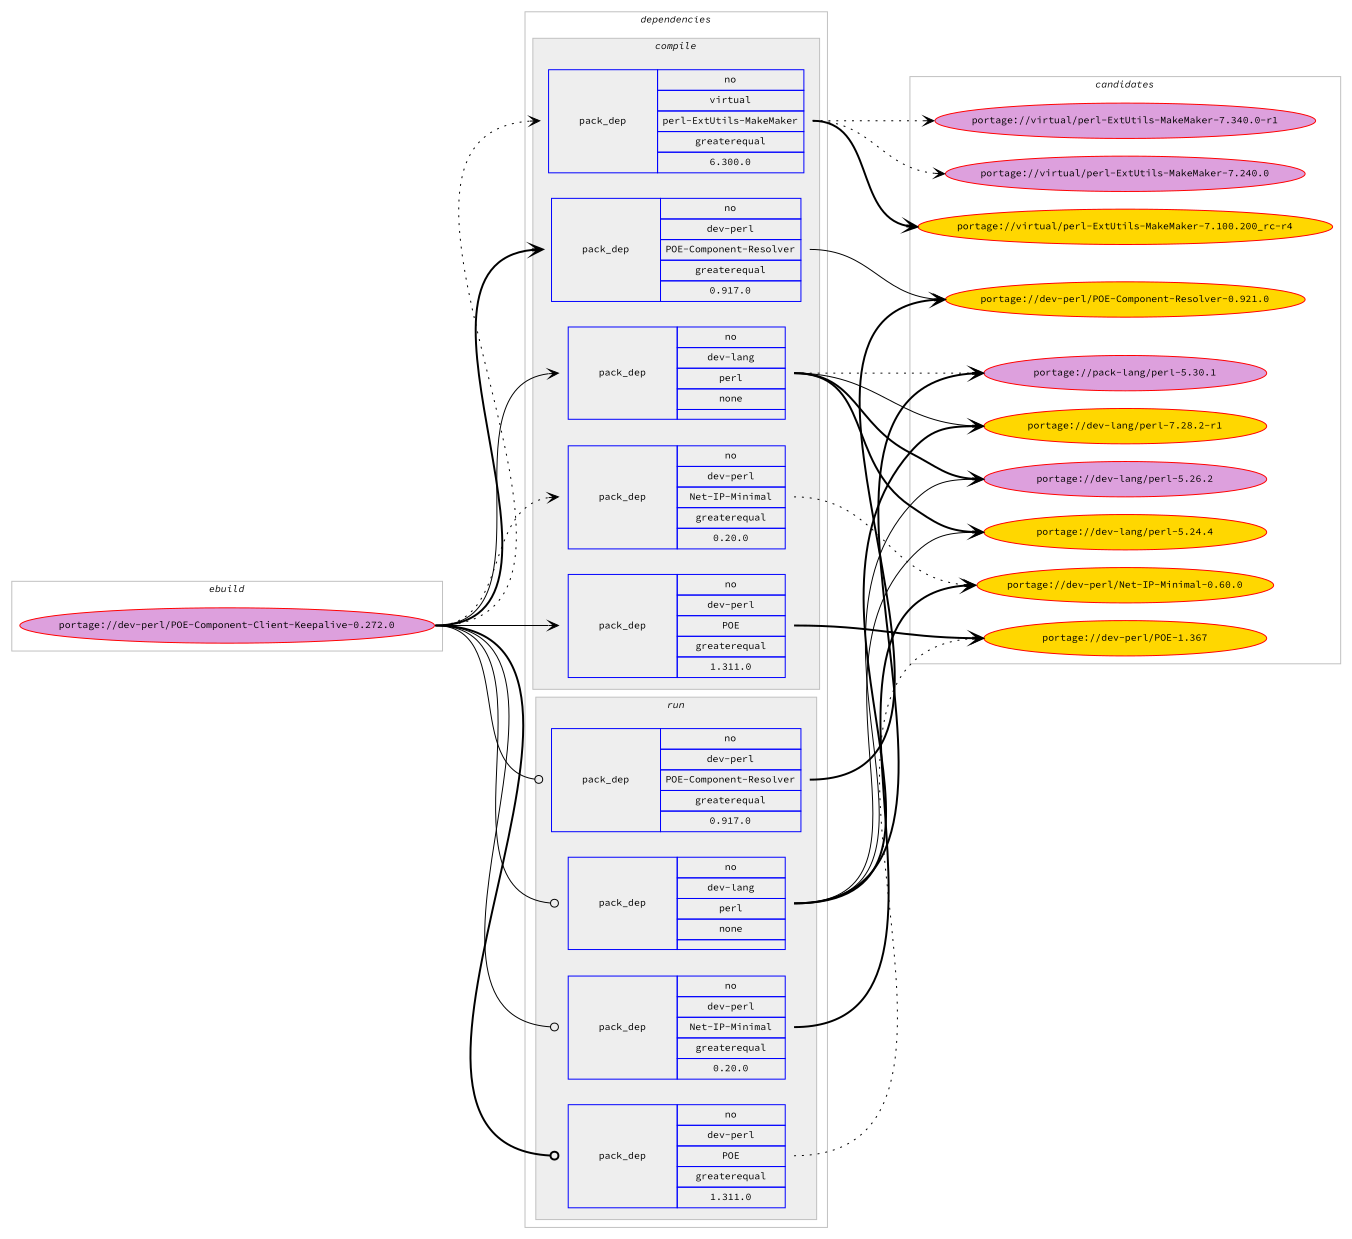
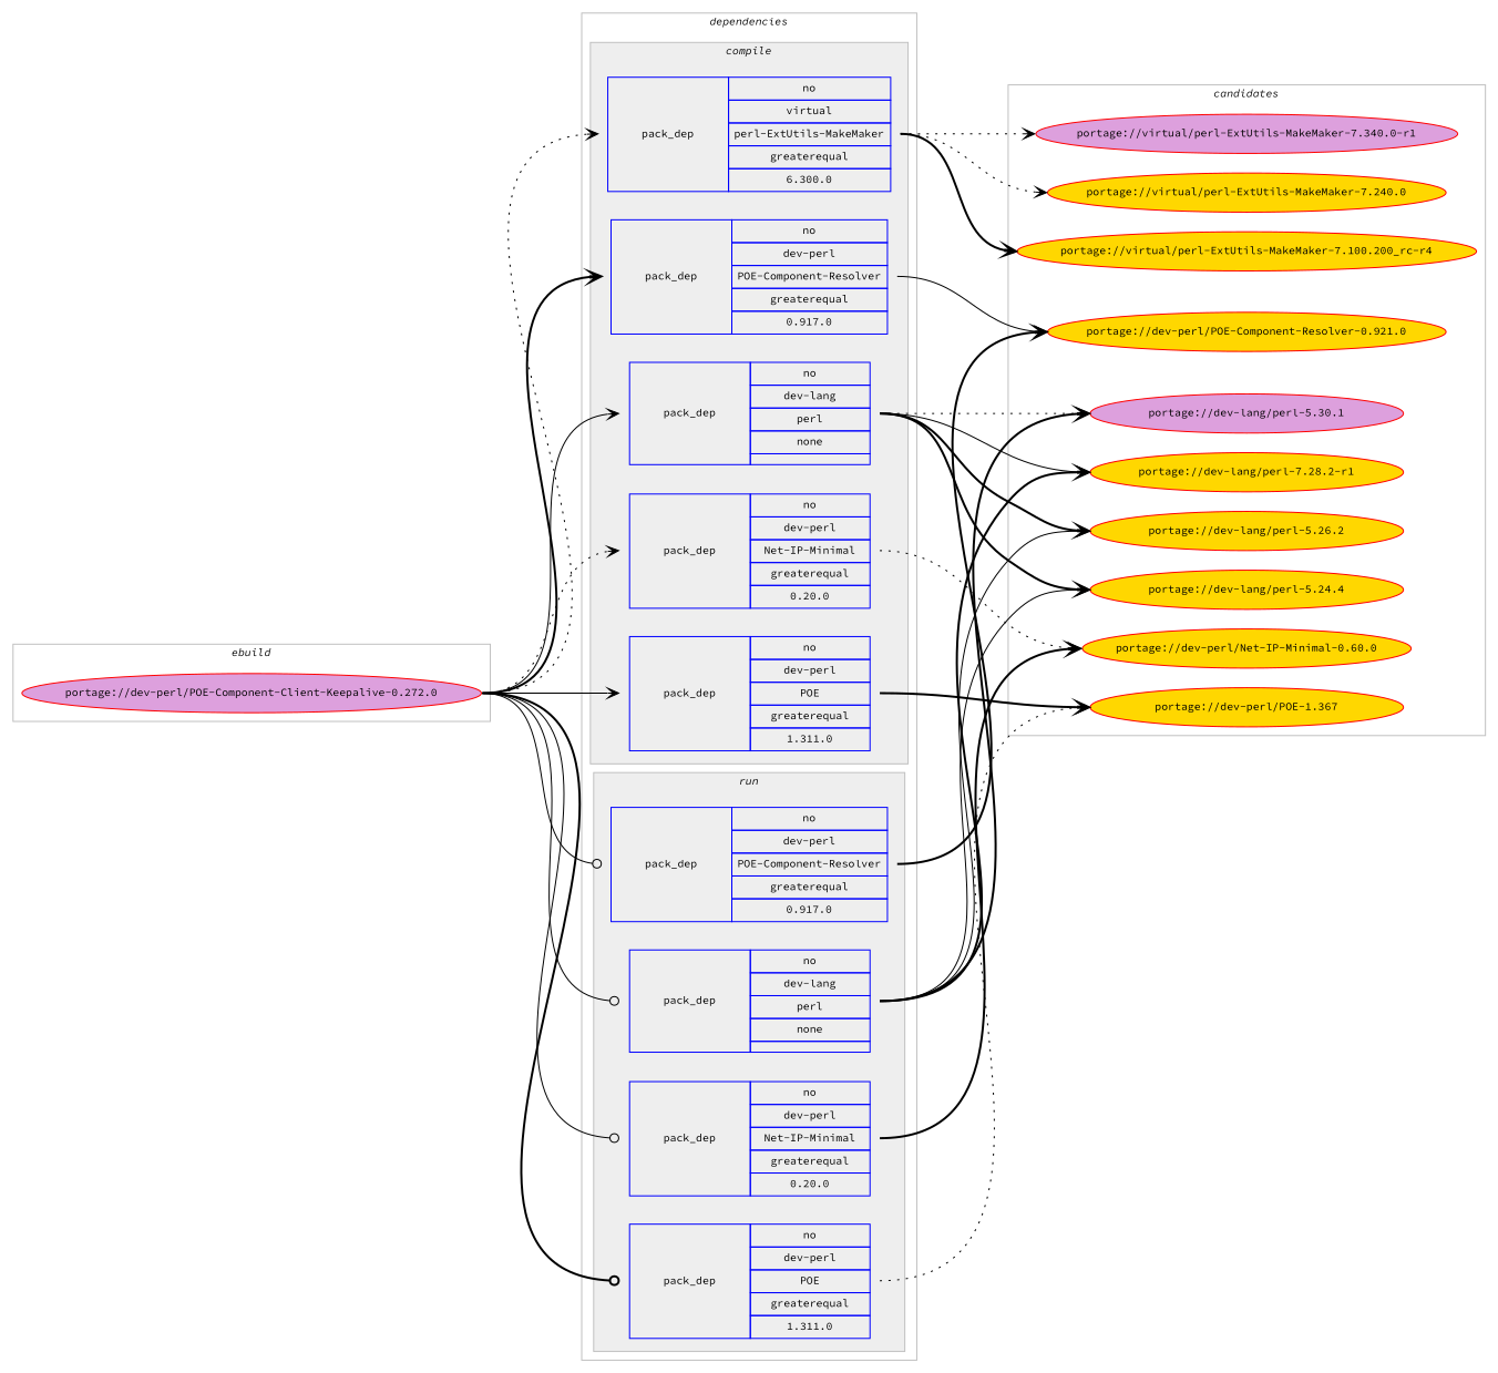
  digraph {
    compound=true
    concentrate=true
    fontname="Source Code Pro"
    fontsize=10
    newrank=true
    rankdir=LR
    ranksep=1.5
    node [color=red fontname="Source Code Pro" fontsize=10 style=filled]
    edge [arrowhead=vee fontname="Source Code Pro" headport=w style=bold tailport=e weight=100]
    n1 [fillcolor=plum label="portage://dev-perl/POE-Component-Client-Keepalive-0.272.0" width=4]
    n2 [color=blue label=<<TABLE BORDER="0" CELLBORDER="1" CELLSPACING="0" CELLPADDING="4" WIDTH="220"><TR><TD ROWSPAN="6" CELLPADDING="30">pack_dep</TD></TR><TR><TD WIDTH="110">no</TD></TR><TR><TD>dev-lang</TD></TR><TR><TD>perl</TD></TR><TR><TD>none</TD></TR><TR><TD></TD></TR></TABLE>> shape=none style=""]
    n3 [color=blue label=<<TABLE BORDER="0" CELLBORDER="1" CELLSPACING="0" CELLPADDING="4" WIDTH="220"><TR><TD ROWSPAN="6" CELLPADDING="30">pack_dep</TD></TR><TR><TD WIDTH="110">no</TD></TR><TR><TD>dev-perl</TD></TR><TR><TD>Net-IP-Minimal</TD></TR><TR><TD>greaterequal</TD></TR><TR><TD>0.20.0</TD></TR></TABLE>> shape=none style=""]
    n4 [color=blue label=<<TABLE BORDER="0" CELLBORDER="1" CELLSPACING="0" CELLPADDING="4" WIDTH="220"><TR><TD ROWSPAN="6" CELLPADDING="30">pack_dep</TD></TR><TR><TD WIDTH="110">no</TD></TR><TR><TD>dev-perl</TD></TR><TR><TD>POE</TD></TR><TR><TD>greaterequal</TD></TR><TR><TD>1.311.0</TD></TR></TABLE>> shape=none style=""]
    n5 [color=blue label=<<TABLE BORDER="0" CELLBORDER="1" CELLSPACING="0" CELLPADDING="4" WIDTH="220"><TR><TD ROWSPAN="6" CELLPADDING="30">pack_dep</TD></TR><TR><TD WIDTH="110">no</TD></TR><TR><TD>dev-perl</TD></TR><TR><TD>POE-Component-Resolver</TD></TR><TR><TD>greaterequal</TD></TR><TR><TD>0.917.0</TD></TR></TABLE>> shape=none style=""]
    n6 [color=blue label=<<TABLE BORDER="0" CELLBORDER="1" CELLSPACING="0" CELLPADDING="4" WIDTH="220"><TR><TD ROWSPAN="6" CELLPADDING="30">pack_dep</TD></TR><TR><TD WIDTH="110">no</TD></TR><TR><TD>virtual</TD></TR><TR><TD>perl-ExtUtils-MakeMaker</TD></TR><TR><TD>greaterequal</TD></TR><TR><TD>6.300.0</TD></TR></TABLE>> shape=none style=""]
    n7 [color=blue label=<<TABLE BORDER="0" CELLBORDER="1" CELLSPACING="0" CELLPADDING="4" WIDTH="220"><TR><TD ROWSPAN="6" CELLPADDING="30">pack_dep</TD></TR><TR><TD WIDTH="110">no</TD></TR><TR><TD>dev-lang</TD></TR><TR><TD>perl</TD></TR><TR><TD>none</TD></TR><TR><TD></TD></TR></TABLE>> shape=none style=""]
    n8 [color=blue label=<<TABLE BORDER="0" CELLBORDER="1" CELLSPACING="0" CELLPADDING="4" WIDTH="220"><TR><TD ROWSPAN="6" CELLPADDING="30">pack_dep</TD></TR><TR><TD WIDTH="110">no</TD></TR><TR><TD>dev-perl</TD></TR><TR><TD>Net-IP-Minimal</TD></TR><TR><TD>greaterequal</TD></TR><TR><TD>0.20.0</TD></TR></TABLE>> shape=none style=""]
    n9 [color=blue label=<<TABLE BORDER="0" CELLBORDER="1" CELLSPACING="0" CELLPADDING="4" WIDTH="220"><TR><TD ROWSPAN="6" CELLPADDING="30">pack_dep</TD></TR><TR><TD WIDTH="110">no</TD></TR><TR><TD>dev-perl</TD></TR><TR><TD>POE</TD></TR><TR><TD>greaterequal</TD></TR><TR><TD>1.311.0</TD></TR></TABLE>> shape=none style=""]
    n10 [color=blue label=<<TABLE BORDER="0" CELLBORDER="1" CELLSPACING="0" CELLPADDING="4" WIDTH="220"><TR><TD ROWSPAN="6" CELLPADDING="30">pack_dep</TD></TR><TR><TD WIDTH="110">no</TD></TR><TR><TD>dev-perl</TD></TR><TR><TD>POE-Component-Resolver</TD></TR><TR><TD>greaterequal</TD></TR><TR><TD>0.917.0</TD></TR></TABLE>> shape=none style=""]
-   n11 [fillcolor=plum label="portage://pack-lang/perl-5.30.1" width=4]
+   n11 [fillcolor=plum label="portage://dev-lang/perl-5.30.1" width=4]
    n12 [fillcolor=gold label="portage://dev-lang/perl-7.28.2-r1" width=4]
-   n13 [fillcolor=plum label="portage://dev-lang/perl-5.26.2" width=4]
+   n13 [fillcolor=gold label="portage://dev-lang/perl-5.26.2" width=4]
    n14 [fillcolor=gold label="portage://dev-lang/perl-5.24.4" width=4]
    n15 [fillcolor=gold label="portage://dev-perl/Net-IP-Minimal-0.60.0" width=4]
    n16 [fillcolor=gold label="portage://dev-perl/POE-1.367" width=4]
    n17 [fillcolor=gold label="portage://dev-perl/POE-Component-Resolver-0.921.0" width=4]
    n18 [fillcolor=plum label="portage://virtual/perl-ExtUtils-MakeMaker-7.340.0-r1" width=4]
-   n19 [fillcolor=plum label="portage://virtual/perl-ExtUtils-MakeMaker-7.240.0" width=4]
+   n19 [fillcolor=gold label="portage://virtual/perl-ExtUtils-MakeMaker-7.240.0" width=4]
    n20 [fillcolor=gold label="portage://virtual/perl-ExtUtils-MakeMaker-7.100.200_rc-r4" width=4]
    subgraph cluster_1 {
      color=gray
      label=<<i>ebuild</i>>
      rank=same
      n1
    }
    subgraph cluster_2 {
      color=gray
      label=<<i>dependencies</i>>
      subgraph cluster_3 {
        color=gray
        fillcolor="#eeeeee"
        label=<<i>compile</i>>
        style=filled
        subgraph sub_4 {
          color=gray
          fillcolor="#eeeeee"
          label=<<i>compile</i>>
          style=filled
          n2
        }
        subgraph sub_5 {
          color=gray
          fillcolor="#eeeeee"
          label=<<i>compile</i>>
          style=filled
          n3
        }
        subgraph sub_6 {
          color=gray
          fillcolor="#eeeeee"
          label=<<i>compile</i>>
          style=filled
          n4
        }
        subgraph sub_7 {
          color=gray
          fillcolor="#eeeeee"
          label=<<i>compile</i>>
          style=filled
          n5
        }
        subgraph sub_8 {
          color=gray
          fillcolor="#eeeeee"
          label=<<i>compile</i>>
          style=filled
          n6
        }
      }
      subgraph cluster_9 {
        color=gray
        fillcolor="#eeeeee"
        label=<<i>compile and run</i>>
        style=filled
      }
      subgraph cluster_10 {
        color=gray
        fillcolor="#eeeeee"
        label=<<i>run</i>>
        style=filled
        subgraph sub_11 {
          color=gray
          fillcolor="#eeeeee"
          label=<<i>run</i>>
          style=filled
          n7
        }
        subgraph sub_12 {
          color=gray
          fillcolor="#eeeeee"
          label=<<i>run</i>>
          style=filled
          n8
        }
        subgraph sub_13 {
          color=gray
          fillcolor="#eeeeee"
          label=<<i>run</i>>
          style=filled
          n9
        }
        subgraph sub_14 {
          color=gray
          fillcolor="#eeeeee"
          label=<<i>run</i>>
          style=filled
          n10
        }
      }
    }
    subgraph cluster_15 {
      color=gray
      label=<<i>candidates</i>>
      rank=same
      subgraph sub_16 {
        color=black
        label=<<i>candidates</i>>
        nodesep=1
        rank=same
        n11
        n12
        n13
        n14
      }
      subgraph sub_17 {
        color=black
        label=<<i>candidates</i>>
        nodesep=1
        rank=same
        n15
      }
      subgraph sub_18 {
        color=black
        label=<<i>candidates</i>>
        nodesep=1
        rank=same
        n16
      }
      subgraph sub_19 {
        color=black
        label=<<i>candidates</i>>
        nodesep=1
        rank=same
        n17
      }
      subgraph sub_20 {
        color=black
        label=<<i>candidates</i>>
        nodesep=1
        rank=same
        n18
        n19
        n20
      }
      subgraph sub_21 {
        color=black
        label=<<i>candidates</i>>
        nodesep=1
        rank=same
        n11
        n12
        n13
        n14
      }
      subgraph sub_22 {
        color=black
        label=<<i>candidates</i>>
        nodesep=1
        rank=same
        n15
      }
      subgraph sub_23 {
        color=black
        label=<<i>candidates</i>>
        nodesep=1
        rank=same
        n16
      }
      subgraph sub_24 {
        color=black
        label=<<i>candidates</i>>
        nodesep=1
        rank=same
        n17
      }
    }
    n1 -> n2 [style=solid weight=20]
    n1 -> n3 [style=dotted weight=20]
    n1 -> n4 [style=solid weight=20]
    n1 -> n5 [weight=20]
    n1 -> n6 [style=dotted weight=20]
    n1 -> n7 [arrowhead=odot style=solid weight=20]
    n1 -> n8 [arrowhead=odot style=solid weight=20]
    n1 -> n9 [arrowhead=odot weight=20]
    n1 -> n10 [arrowhead=odot style=solid weight=20]
    n2 -> n11 [style=dotted]
    n2 -> n12 [style=solid]
    n2 -> n13
    n2 -> n14
    n3 -> n15 [style=dotted]
    n4 -> n16
    n5 -> n17 [style=solid]
    n6 -> n18 [style=dotted]
    n6 -> n19 [style=dotted]
    n6 -> n20
    n7 -> n11
    n7 -> n12
    n7 -> n13 [style=solid]
    n7 -> n14 [style=solid]
    n8 -> n15
    n9 -> n16 [style=dotted]
    n10 -> n17
  }
